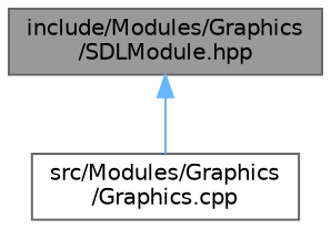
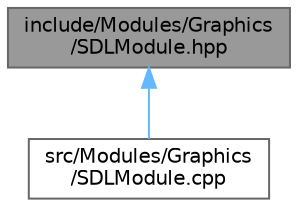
  digraph {
    node [fontname=Helvetica fontsize=10 shape=box style=filled]
    n1 [color=gray40 fillcolor=grey60 fontcolor=black height=0.2 label="include/Modules/Graphics\l/SDLModule.hpp" width=0.4]
-   n2 [color=grey40 fillcolor=white height=0.2 label="src/Modules/Graphics\l/Graphics.cpp" width=0.4]
+   n2 [color=grey40 fillcolor=white height=0.2 label="src/Modules/Graphics\l/SDLModule.cpp" width=0.4]
    n1 -> n2 [color=steelblue1 dir=back fontname=Helvetica fontsize=10 labelfontname=Helvetica labelfontsize=10 style=solid]
  }
